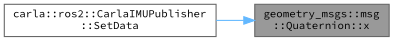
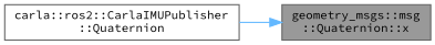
  digraph {
    rankdir=RL
    fontname="Source Code Pro"
    node [fontname="Source Code Pro" fontsize=10 shape=box style=filled]
    n1 [color=gray40 fillcolor=grey60 fontcolor=black height=0.2 label="geometry_msgs::msg\l::Quaternion::x" width=0.4]
-   n2 [color=grey40 fillcolor=white height=0.2 label="carla::ros2::CarlaIMUPublisher\l::SetData" width=0.4]
+   n2 [color=grey40 fillcolor=white height=0.2 label="carla::ros2::CarlaIMUPublisher\l::Quaternion" width=0.4]
    n1 -> n2 [color=steelblue1 dir=back fontname="Source Code Pro" fontsize=10 labelfontname=Helvetica labelfontsize=10 style=solid]
  }
